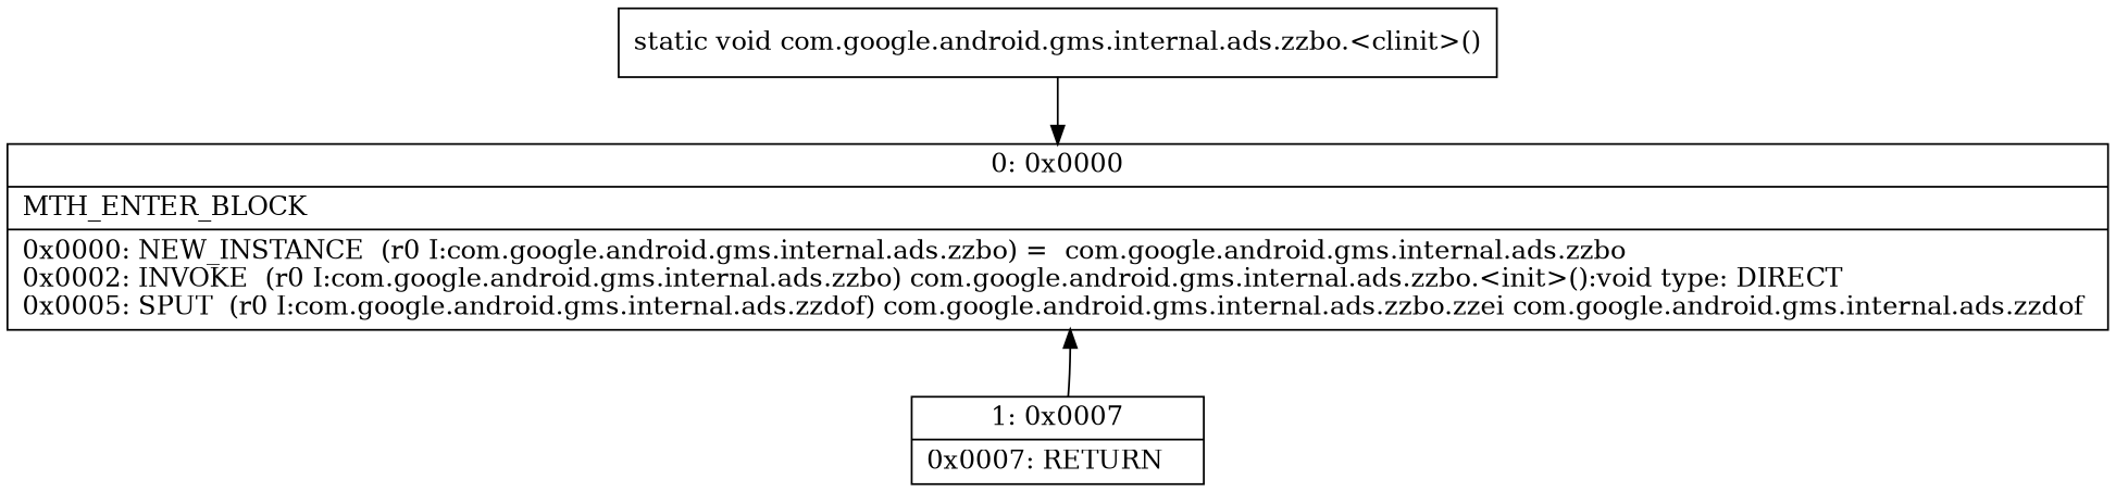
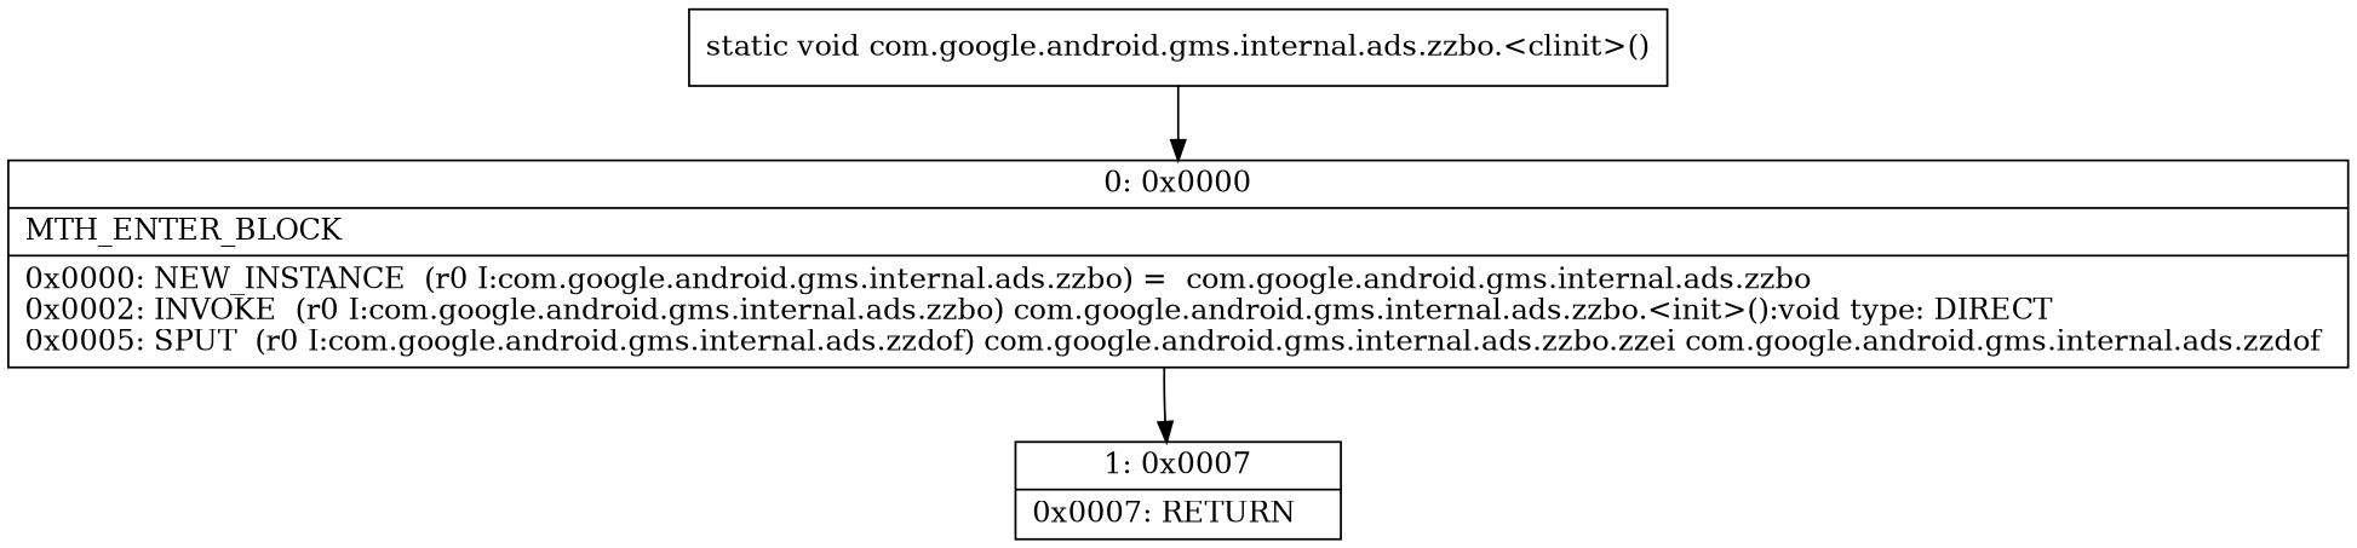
  digraph {
    node [shape=record]
    n1 [label="{0\:\ 0x0000|MTH_ENTER_BLOCK\l|0x0000: NEW_INSTANCE  (r0 I:com.google.android.gms.internal.ads.zzbo) =  com.google.android.gms.internal.ads.zzbo \l0x0002: INVOKE  (r0 I:com.google.android.gms.internal.ads.zzbo) com.google.android.gms.internal.ads.zzbo.\<init\>():void type: DIRECT \l0x0005: SPUT  (r0 I:com.google.android.gms.internal.ads.zzdof) com.google.android.gms.internal.ads.zzbo.zzei com.google.android.gms.internal.ads.zzdof \l}"]
    n2 [label="{1\:\ 0x0007|0x0007: RETURN   \l}"]
    n3 [label="{static void com.google.android.gms.internal.ads.zzbo.\<clinit\>() }"]
-   n2 -> n1
+   n1 -> n2
    n3 -> n1
  }
